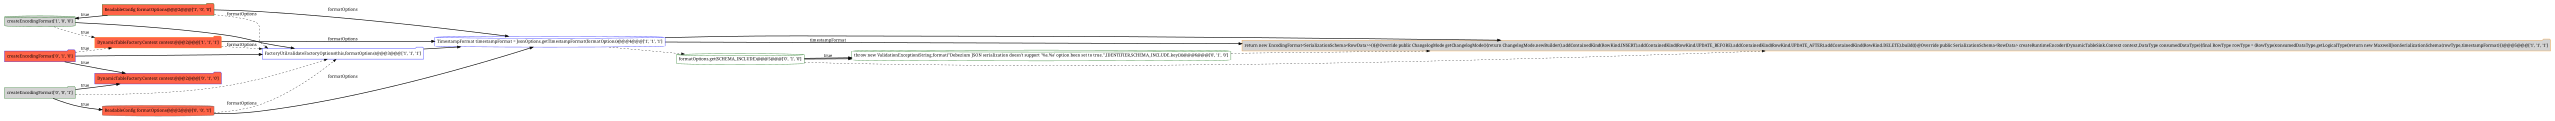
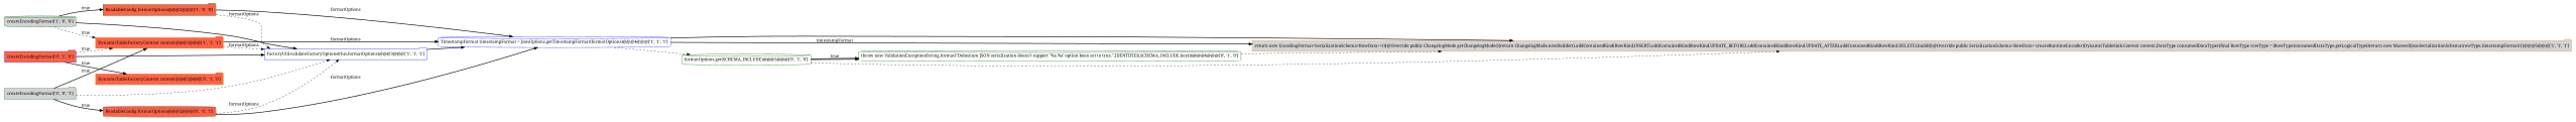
  digraph {
    fontname="Noto Serif"
    rankdir=LR
    node [color=darkgreen fillcolor=tomato fontname="Noto Serif" shape=folder style=filled]
    edge [fontname="Noto Serif" style=bold]
    n1 [fillcolor=lightgray label="createEncodingFormat['1', '0', '0']" shape=cylinder]
    n2 [color=blue fillcolor=white label="FactoryUtil.validateFactoryOptions(this,formatOptions)@@@3@@@['1', '1', '1']"]
    n3 [label="ReadableConfig formatOptions@@@2@@@['1', '0', '0']"]
    n4 [color=darkorange label="DynamicTableFactory.Context context@@@2@@@['1', '1', '1']"]
    n5 [color=blue fillcolor=white label="TimestampFormat timestampFormat = JsonOptions.getTimestampFormat(formatOptions)@@@4@@@['1', '1', '1']" shape=cylinder]
    n6 [fillcolor=lightgray label="createEncodingFormat['0', '0', '1']"]
    n7 [color=gray40 label="ReadableConfig formatOptions@@@2@@@['0', '0', '1']" shape=cylinder]
    n8 [fillcolor=white label="formatOptions.get(SCHEMA_INCLUDE)@@@5@@@['0', '1', '0']" shape=cylinder]
    n9 [color=darkorange fillcolor=lightgray label="return new EncodingFormat<SerializationSchema<RowData>>(){@Override public ChangelogMode getChangelogMode(){return ChangelogMode.newBuilder().addContainedKind(RowKind.INSERT).addContainedKind(RowKind.UPDATE_BEFORE).addContainedKind(RowKind.UPDATE_AFTER).addContainedKind(RowKind.DELETE).build()}@Override public SerializationSchema<RowData> createRuntimeEncoder(DynamicTableSink.Context context,DataType consumedDataType){final RowType rowType = (RowType)consumedDataType.getLogicalType()return new MaxwellJsonSerializationSchema(rowType,timestampFormat)}}@@@5@@@['1', '1', '1']"]
    n10 [color=blue label="createEncodingFormat['0', '1', '0']"]
-   n11 [color=blue label="DynamicTableFactory.Context context@@@2@@@['0', '1', '0']"]
+   n11 [color=darkorange label="DynamicTableFactory.Context context@@@2@@@['0', '1', '0']"]
    n12 [fillcolor=white label="throw new ValidationException(String.format(\"Debezium JSON serialization doesn't support '%s.%s' option been set to true.\",IDENTIFIER,SCHEMA_INCLUDE.key()))@@@6@@@['0', '1', '0']" shape=cylinder]
    n1 -> n2
-   n3 -> n1 [label=true]
+   n1 -> n3 [label=true]
    n1 -> n4 [label=true style=dashed]
    n2 -> n5
    n3 -> n2 [label=formatOptions style=dashed]
    n3 -> n5 [label=formatOptions]
    n4 -> n2 [label=formatOptions style=dashed]
    n4 -> n5 [label=formatOptions]
    n5 -> n8 [style=dashed]
    n5 -> n9
    n5 -> n9 [label=timestampFormat]
    n6 -> n2 [style=dashed]
-   n6 -> n11 [label=true]
+   n6 -> n4 [label=true]
    n6 -> n7 [label=true]
    n7 -> n2 [label=formatOptions style=dashed]
    n7 -> n5 [label=formatOptions]
    n8 -> n9 [style=dashed]
    n8 -> n12
    n8 -> n12 [label=true]
    n10 -> n2
    n10 -> n4 [label=true style=dashed]
    n10 -> n11 [label=true]
    n12 -> n9 [style=dashed]
  }
